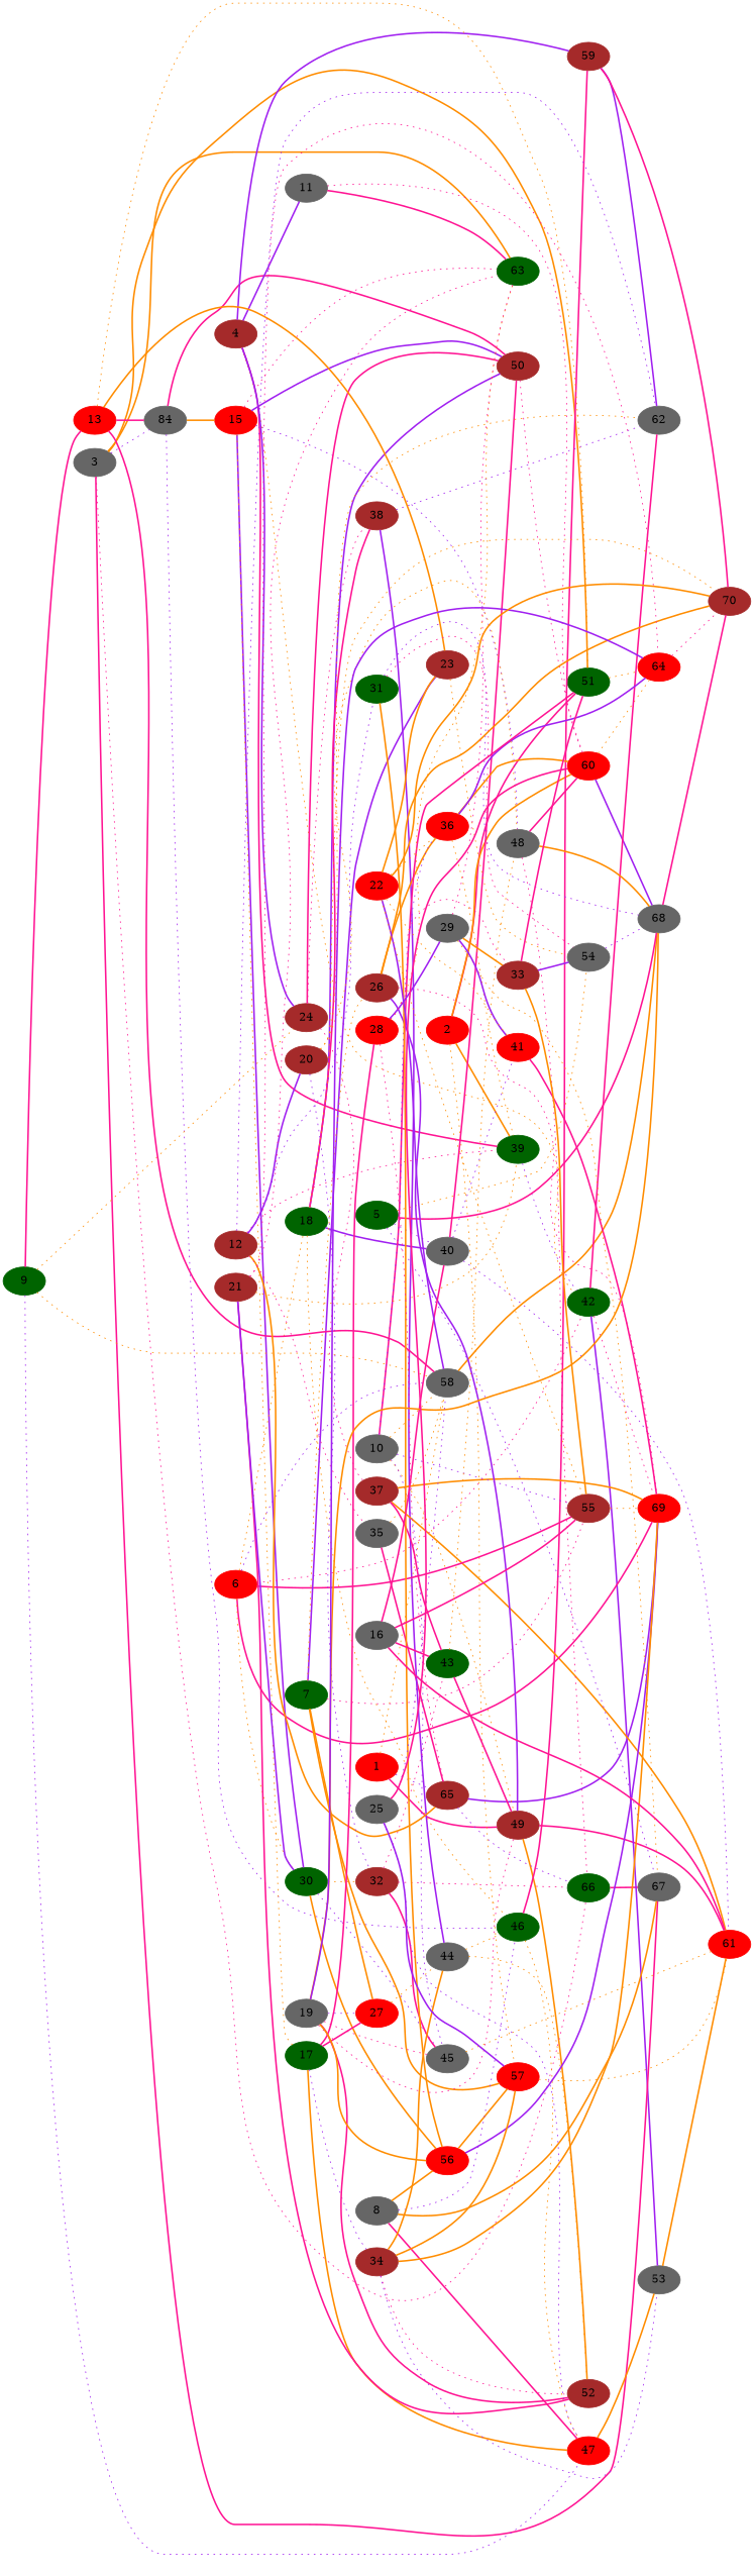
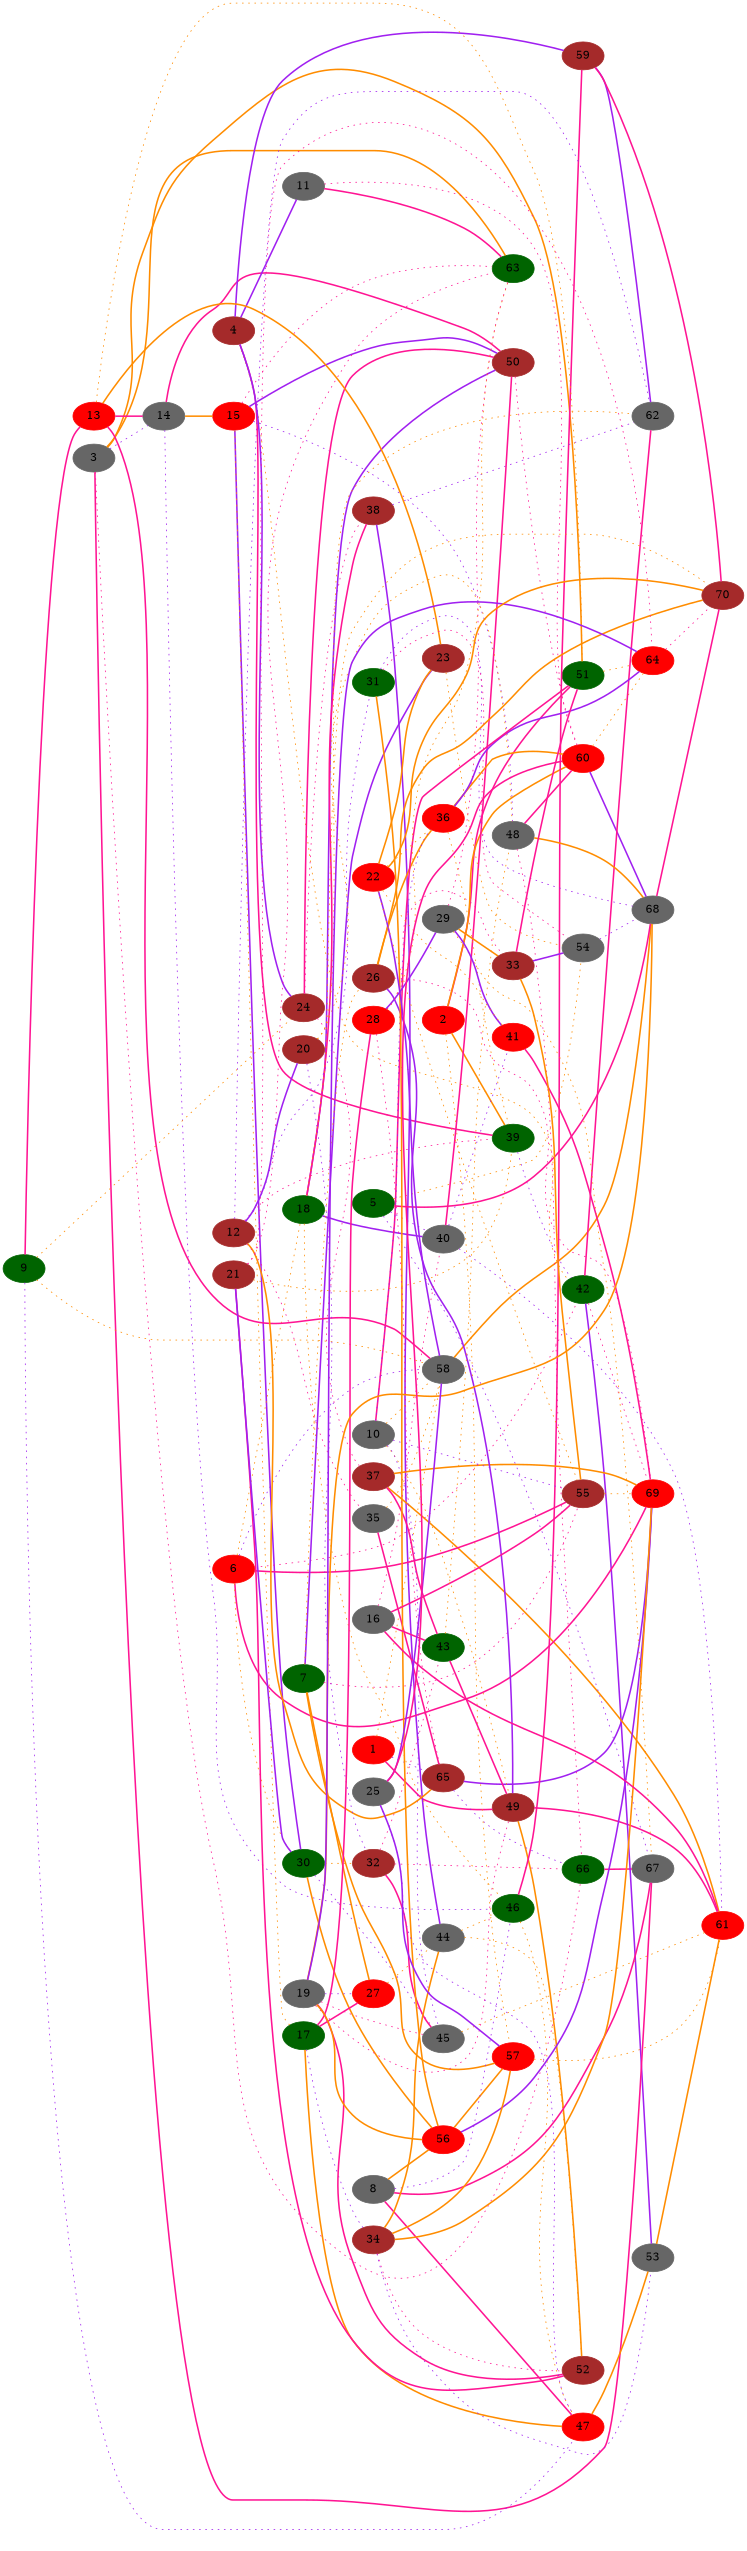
  graph {
    rankdir=LR
    node [color=gray40 style=filled]
    edge [color=darkorange style=bold weight=1.0]
    1 [color=red]
    49 [color=brown]
    58
    65 [color=brown]
    61 [color=red]
    52 [color=brown]
    68
    66 [color=darkgreen]
    69 [color=red]
    2 [color=red]
    39 [color=darkgreen]
    51 [color=darkgreen]
    57 [color=red]
    60 [color=red]
    42 [color=darkgreen]
    64 [color=red]
    3
-   14 [label=84]
+   14
    63 [color=darkgreen]
    67
    46 [color=darkgreen]
    15 [color=red]
    50 [color=brown]
    35
    4 [color=brown]
    11
    24 [color=brown]
    59 [color=brown]
    38 [color=brown]
    37 [color=brown]
    62
    53
    70 [color=brown]
    5 [color=darkgreen]
    40
    54
    41 [color=red]
    6 [color=red]
    18 [color=darkgreen]
    30 [color=darkgreen]
    55 [color=brown]
    56 [color=red]
    45
    32 [color=brown]
    7 [color=darkgreen]
    23 [color=brown]
    26 [color=brown]
    27 [color=red]
    36 [color=red]
    44
    8
    47 [color=red]
    9 [color=darkgreen]
    13 [color=red]
    10
    12 [color=brown]
    20 [color=brown]
    31 [color=darkgreen]
    48
    17 [color=darkgreen]
    28 [color=red]
    34 [color=brown]
    16
    43 [color=darkgreen]
    29
    33 [color=brown]
    19
    21 [color=brown]
    22 [color=red]
    25
    1 -- 49 [color=deeppink weight=2.0]
    1 -- 58 [style=dotted]
    1 -- 65 [color=purple style=dotted]
    49 -- 61 [color=deeppink]
    49 -- 52
    58 -- 68
    65 -- 66 [color=purple style=dotted]
    65 -- 69 [color=purple]
    68 -- 70 [color=deeppink]
    66 -- 67 [color=deeppink]
    2 -- 39
    2 -- 51 [color=deeppink]
    2 -- 57 [style=dotted]
    2 -- 60
    39 -- 42 [color=purple style=dotted]
    51 -- 64 [style=dotted]
    57 -- 61 [style=dotted]
    60 -- 68 [color=purple]
    60 -- 64 [style=dotted]
    42 -- 69 [color=deeppink style=dotted]
    42 -- 62 [color=deeppink]
    42 -- 53 [color=purple]
    64 -- 70 [color=deeppink style=dotted]
    3 -- 66 [color=deeppink style=dotted]
    3 -- 51
    3 -- 14 [color=purple style=dotted]
    3 -- 63
    3 -- 67 [color=deeppink]
    14 -- 46 [color=purple style=dotted]
    14 -- 15
    14 -- 50 [color=deeppink]
    46 -- 59 [color=deeppink]
    46 -- 47 [style=dotted]
    15 -- 63 [color=deeppink style=dotted]
    15 -- 50 [color=purple]
    15 -- 30 [color=purple]
    15 -- 48 [color=purple style=dotted]
    15 -- 17 [style=dotted]
    50 -- 60 [color=deeppink style=dotted]
    35 -- 58 [style=dotted]
    35 -- 65 [color=deeppink]
    4 -- 39 [color=deeppink]
    4 -- 42 [style=dotted]
    4 -- 11 [color=purple weight=2.0]
    4 -- 24 [color=purple]
    4 -- 59 [color=purple]
    11 -- 60 [color=deeppink style=dotted]
    11 -- 63 [color=deeppink]
    24 -- 50 [color=deeppink]
    24 -- 38 [color=deeppink style=dotted]
    24 -- 37 [color=deeppink style=dotted]
    59 -- 62 [color=purple]
    59 -- 70 [color=deeppink]
    38 -- 62 [color=purple style=dotted weight=2.0]
    38 -- 44 [color=purple weight=2.0]
    37 -- 61
    37 -- 69
    37 -- 43 [color=deeppink]
    53 -- 61
    5 -- 68 [color=deeppink]
    5 -- 67 [color=purple style=dotted]
    5 -- 40 [color=purple style=dotted]
    5 -- 54 [style=dotted]
    40 -- 61 [color=purple style=dotted]
    40 -- 50 [color=deeppink]
    40 -- 41 [color=purple style=dotted]
    54 -- 68 [color=purple style=dotted]
    41 -- 69 [color=deeppink]
    6 -- 58 [color=purple style=dotted]
    6 -- 69 [color=deeppink]
    6 -- 42 [color=deeppink style=dotted]
    6 -- 18 [style=dotted]
    6 -- 30 [style=dotted]
    6 -- 55 [color=deeppink]
    18 -- 46 [style=dotted]
    18 -- 50 [color=purple]
    18 -- 38 [color=deeppink]
    18 -- 70 [style=dotted]
    18 -- 40 [color=purple]
    30 -- 56
    30 -- 45 [color=purple style=dotted]
    30 -- 32 [style=dotted]
    55 -- 69 [style=dotted weight=2.0]
    56 -- 69 [color=purple]
    56 -- 57
    45 -- 61 [style=dotted weight=2.0]
    32 -- 66 [color=deeppink style=dotted weight=2.0]
    32 -- 45 [color=deeppink]
    32 -- 43 [color=deeppink style=dotted]
    7 -- 57
    7 -- 55 [color=deeppink style=dotted]
    7 -- 23 [color=purple]
    7 -- 26 [style=dotted]
    7 -- 27 [weight=2.0]
    23 -- 54 [style=dotted]
    26 -- 49 [color=purple weight=2.0]
    26 -- 69 [color=deeppink style=dotted]
    26 -- 70
    26 -- 36
    27 -- 44 [style=dotted]
    36 -- 39 [style=dotted]
    36 -- 60
    36 -- 64 [color=purple]
    44 -- 52 [style=dotted]
    44 -- 46 [style=dotted]
-   8 -- 67
+   8 -- 67 [color=deeppink]
    8 -- 46 [color=purple style=dotted]
    8 -- 56
    8 -- 47 [color=deeppink]
    47 -- 53
    9 -- 58 [style=dotted weight=2.0]
    9 -- 24 [style=dotted weight=2.0]
    9 -- 47 [color=purple style=dotted]
    9 -- 13 [color=deeppink]
    13 -- 58 [color=deeppink]
    13 -- 51 [style=dotted]
    13 -- 14 [color=deeppink weight=2.0]
    13 -- 23
    10 -- 49 [style=dotted]
    10 -- 58 [style=dotted]
    10 -- 51 [color=deeppink]
    10 -- 55 [color=purple style=dotted]
    10 -- 45 [color=purple style=dotted]
    10 -- 36 [color=purple style=dotted]
    12 -- 65
    12 -- 39 [color=deeppink style=dotted]
    12 -- 35 [color=deeppink style=dotted]
    12 -- 62 [color=purple style=dotted]
    12 -- 20 [color=purple]
    12 -- 31 [color=purple style=dotted]
    20 -- 62 [style=dotted]
    20 -- 32 [color=purple style=dotted]
    20 -- 48 [style=dotted]
    31 -- 68 [color=purple style=dotted]
    31 -- 54 [color=deeppink style=dotted]
    31 -- 56
    48 -- 68
    48 -- 66 [color=deeppink style=dotted]
    48 -- 60 [color=deeppink]
    17 -- 27 [color=deeppink]
    17 -- 47
    17 -- 28 [color=deeppink weight=2.0]
    17 -- 34 [color=purple style=dotted]
    28 -- 65 [color=deeppink style=dotted]
    28 -- 63 [style=dotted]
    28 -- 29 [color=purple]
    28 -- 33 [color=deeppink style=dotted]
    34 -- 52 [color=deeppink style=dotted]
    34 -- 69
    34 -- 57
    34 -- 53 [color=purple style=dotted]
    34 -- 44
    16 -- 61 [color=deeppink]
-   16 -- 40 [color=deeppink]
+   16 -- 40 [color=deeppink style=dotted]
    16 -- 55 [color=deeppink]
    16 -- 43 [color=deeppink]
    43 -- 49 [color=deeppink weight=2.0]
    43 -- 48 [style=dotted]
    29 -- 63 [color=deeppink style=dotted]
    29 -- 67 [style=dotted weight=2.0]
    29 -- 41 [color=purple]
    29 -- 33
    33 -- 51 [color=deeppink]
    33 -- 54 [color=purple weight=2.0]
    33 -- 55
    19 -- 49 [color=deeppink style=dotted]
    19 -- 52 [color=deeppink]
    19 -- 68
    19 -- 64 [color=purple]
    19 -- 56
    19 -- 45 [color=deeppink style=dotted]
    19 -- 27 [color=purple style=dotted weight=2.0]
    21 -- 52 [color=deeppink weight=2.0]
    21 -- 39 [style=dotted]
    21 -- 64 [color=deeppink style=dotted]
    21 -- 63 [color=deeppink style=dotted]
    21 -- 30 [color=purple]
    22 -- 58 [color=purple]
    22 -- 70
    22 -- 41 [style=dotted]
    22 -- 55 [style=dotted]
    22 -- 23
    22 -- 36 [style=dotted]
-   25 -- 58 [color=purple style=dotted]
+   25 -- 58 [color=purple]
    25 -- 57 [color=purple]
    25 -- 60 [color=deeppink]
    25 -- 47 [color=purple style=dotted]
  }
